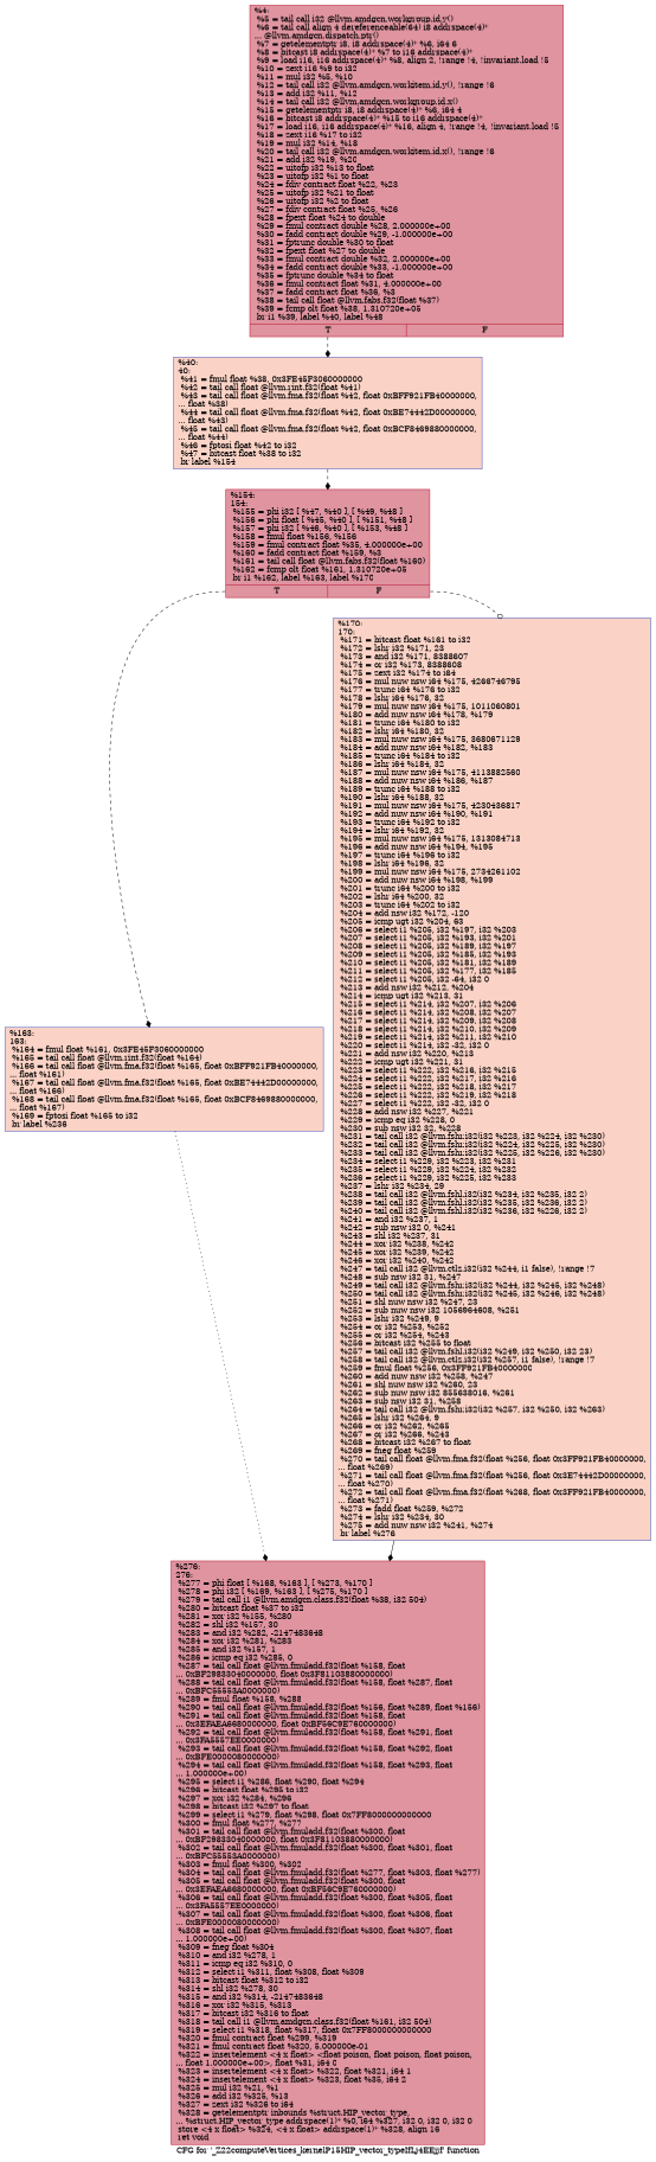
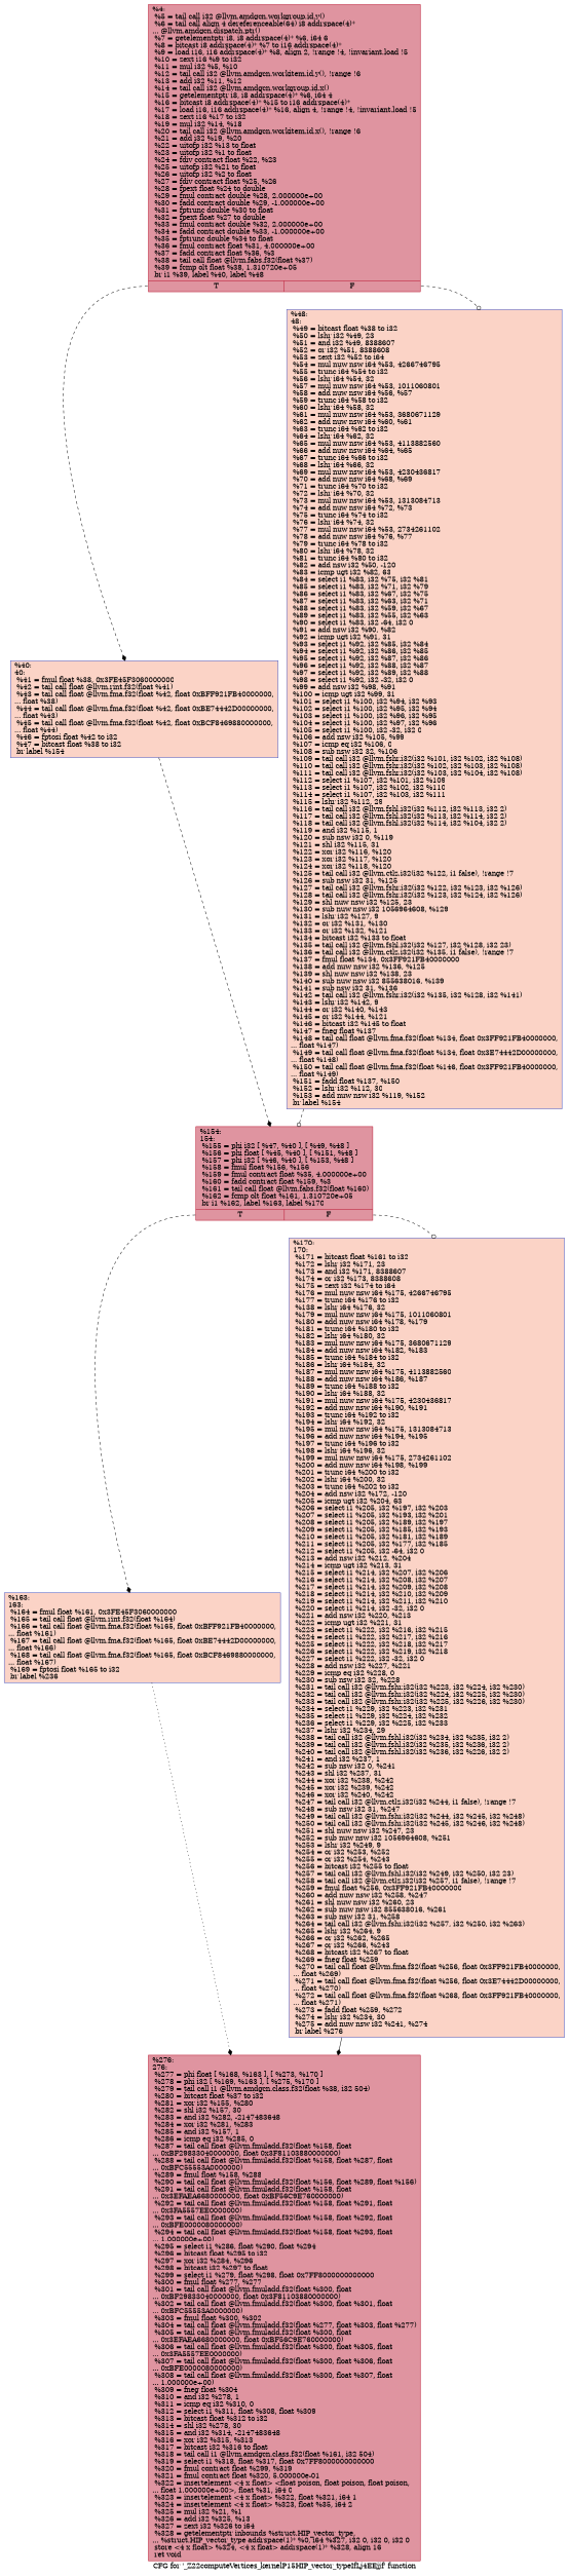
  digraph {
    label="CFG for '_Z22computeVertices_kernelP15HIP_vector_typeIfLj4EEjjf' function"
    node [color="#3d50c3ff" fillcolor="#f59c7d70" shape=record style=filled]
    edge [arrowhead=diamond style=dashed]
    n1 [color="#b70d28ff" fillcolor="#b70d2870" label="{%4:\l  %5 = tail call i32 @llvm.amdgcn.workgroup.id.y()\l  %6 = tail call align 4 dereferenceable(64) i8 addrspace(4)*\l... @llvm.amdgcn.dispatch.ptr()\l  %7 = getelementptr i8, i8 addrspace(4)* %6, i64 6\l  %8 = bitcast i8 addrspace(4)* %7 to i16 addrspace(4)*\l  %9 = load i16, i16 addrspace(4)* %8, align 2, !range !4, !invariant.load !5\l  %10 = zext i16 %9 to i32\l  %11 = mul i32 %5, %10\l  %12 = tail call i32 @llvm.amdgcn.workitem.id.y(), !range !6\l  %13 = add i32 %11, %12\l  %14 = tail call i32 @llvm.amdgcn.workgroup.id.x()\l  %15 = getelementptr i8, i8 addrspace(4)* %6, i64 4\l  %16 = bitcast i8 addrspace(4)* %15 to i16 addrspace(4)*\l  %17 = load i16, i16 addrspace(4)* %16, align 4, !range !4, !invariant.load !5\l  %18 = zext i16 %17 to i32\l  %19 = mul i32 %14, %18\l  %20 = tail call i32 @llvm.amdgcn.workitem.id.x(), !range !6\l  %21 = add i32 %19, %20\l  %22 = uitofp i32 %13 to float\l  %23 = uitofp i32 %1 to float\l  %24 = fdiv contract float %22, %23\l  %25 = uitofp i32 %21 to float\l  %26 = uitofp i32 %2 to float\l  %27 = fdiv contract float %25, %26\l  %28 = fpext float %24 to double\l  %29 = fmul contract double %28, 2.000000e+00\l  %30 = fadd contract double %29, -1.000000e+00\l  %31 = fptrunc double %30 to float\l  %32 = fpext float %27 to double\l  %33 = fmul contract double %32, 2.000000e+00\l  %34 = fadd contract double %33, -1.000000e+00\l  %35 = fptrunc double %34 to float\l  %36 = fmul contract float %31, 4.000000e+00\l  %37 = fadd contract float %36, %3\l  %38 = tail call float @llvm.fabs.f32(float %37)\l  %39 = fcmp olt float %38, 1.310720e+05\l  br i1 %39, label %40, label %48\l|{<s0>T|<s1>F}}"]
    n2 [label="{%40:\l40:                                               \l  %41 = fmul float %38, 0x3FE45F3060000000\l  %42 = tail call float @llvm.rint.f32(float %41)\l  %43 = tail call float @llvm.fma.f32(float %42, float 0xBFF921FB40000000,\l... float %38)\l  %44 = tail call float @llvm.fma.f32(float %42, float 0xBE74442D00000000,\l... float %43)\l  %45 = tail call float @llvm.fma.f32(float %42, float 0xBCF8469880000000,\l... float %44)\l  %46 = fptosi float %42 to i32\l  %47 = bitcast float %38 to i32\l  br label %154\l}"]
+   n3 [label="{%48:\l48:                                               \l  %49 = bitcast float %38 to i32\l  %50 = lshr i32 %49, 23\l  %51 = and i32 %49, 8388607\l  %52 = or i32 %51, 8388608\l  %53 = zext i32 %52 to i64\l  %54 = mul nuw nsw i64 %53, 4266746795\l  %55 = trunc i64 %54 to i32\l  %56 = lshr i64 %54, 32\l  %57 = mul nuw nsw i64 %53, 1011060801\l  %58 = add nuw nsw i64 %56, %57\l  %59 = trunc i64 %58 to i32\l  %60 = lshr i64 %58, 32\l  %61 = mul nuw nsw i64 %53, 3680671129\l  %62 = add nuw nsw i64 %60, %61\l  %63 = trunc i64 %62 to i32\l  %64 = lshr i64 %62, 32\l  %65 = mul nuw nsw i64 %53, 4113882560\l  %66 = add nuw nsw i64 %64, %65\l  %67 = trunc i64 %66 to i32\l  %68 = lshr i64 %66, 32\l  %69 = mul nuw nsw i64 %53, 4230436817\l  %70 = add nuw nsw i64 %68, %69\l  %71 = trunc i64 %70 to i32\l  %72 = lshr i64 %70, 32\l  %73 = mul nuw nsw i64 %53, 1313084713\l  %74 = add nuw nsw i64 %72, %73\l  %75 = trunc i64 %74 to i32\l  %76 = lshr i64 %74, 32\l  %77 = mul nuw nsw i64 %53, 2734261102\l  %78 = add nuw nsw i64 %76, %77\l  %79 = trunc i64 %78 to i32\l  %80 = lshr i64 %78, 32\l  %81 = trunc i64 %80 to i32\l  %82 = add nsw i32 %50, -120\l  %83 = icmp ugt i32 %82, 63\l  %84 = select i1 %83, i32 %75, i32 %81\l  %85 = select i1 %83, i32 %71, i32 %79\l  %86 = select i1 %83, i32 %67, i32 %75\l  %87 = select i1 %83, i32 %63, i32 %71\l  %88 = select i1 %83, i32 %59, i32 %67\l  %89 = select i1 %83, i32 %55, i32 %63\l  %90 = select i1 %83, i32 -64, i32 0\l  %91 = add nsw i32 %90, %82\l  %92 = icmp ugt i32 %91, 31\l  %93 = select i1 %92, i32 %85, i32 %84\l  %94 = select i1 %92, i32 %86, i32 %85\l  %95 = select i1 %92, i32 %87, i32 %86\l  %96 = select i1 %92, i32 %88, i32 %87\l  %97 = select i1 %92, i32 %89, i32 %88\l  %98 = select i1 %92, i32 -32, i32 0\l  %99 = add nsw i32 %98, %91\l  %100 = icmp ugt i32 %99, 31\l  %101 = select i1 %100, i32 %94, i32 %93\l  %102 = select i1 %100, i32 %95, i32 %94\l  %103 = select i1 %100, i32 %96, i32 %95\l  %104 = select i1 %100, i32 %97, i32 %96\l  %105 = select i1 %100, i32 -32, i32 0\l  %106 = add nsw i32 %105, %99\l  %107 = icmp eq i32 %106, 0\l  %108 = sub nsw i32 32, %106\l  %109 = tail call i32 @llvm.fshr.i32(i32 %101, i32 %102, i32 %108)\l  %110 = tail call i32 @llvm.fshr.i32(i32 %102, i32 %103, i32 %108)\l  %111 = tail call i32 @llvm.fshr.i32(i32 %103, i32 %104, i32 %108)\l  %112 = select i1 %107, i32 %101, i32 %109\l  %113 = select i1 %107, i32 %102, i32 %110\l  %114 = select i1 %107, i32 %103, i32 %111\l  %115 = lshr i32 %112, 29\l  %116 = tail call i32 @llvm.fshl.i32(i32 %112, i32 %113, i32 2)\l  %117 = tail call i32 @llvm.fshl.i32(i32 %113, i32 %114, i32 2)\l  %118 = tail call i32 @llvm.fshl.i32(i32 %114, i32 %104, i32 2)\l  %119 = and i32 %115, 1\l  %120 = sub nsw i32 0, %119\l  %121 = shl i32 %115, 31\l  %122 = xor i32 %116, %120\l  %123 = xor i32 %117, %120\l  %124 = xor i32 %118, %120\l  %125 = tail call i32 @llvm.ctlz.i32(i32 %122, i1 false), !range !7\l  %126 = sub nsw i32 31, %125\l  %127 = tail call i32 @llvm.fshr.i32(i32 %122, i32 %123, i32 %126)\l  %128 = tail call i32 @llvm.fshr.i32(i32 %123, i32 %124, i32 %126)\l  %129 = shl nuw nsw i32 %125, 23\l  %130 = sub nuw nsw i32 1056964608, %129\l  %131 = lshr i32 %127, 9\l  %132 = or i32 %131, %130\l  %133 = or i32 %132, %121\l  %134 = bitcast i32 %133 to float\l  %135 = tail call i32 @llvm.fshl.i32(i32 %127, i32 %128, i32 23)\l  %136 = tail call i32 @llvm.ctlz.i32(i32 %135, i1 false), !range !7\l  %137 = fmul float %134, 0x3FF921FB40000000\l  %138 = add nuw nsw i32 %136, %125\l  %139 = shl nuw nsw i32 %138, 23\l  %140 = sub nuw nsw i32 855638016, %139\l  %141 = sub nsw i32 31, %136\l  %142 = tail call i32 @llvm.fshr.i32(i32 %135, i32 %128, i32 %141)\l  %143 = lshr i32 %142, 9\l  %144 = or i32 %140, %143\l  %145 = or i32 %144, %121\l  %146 = bitcast i32 %145 to float\l  %147 = fneg float %137\l  %148 = tail call float @llvm.fma.f32(float %134, float 0x3FF921FB40000000,\l... float %147)\l  %149 = tail call float @llvm.fma.f32(float %134, float 0x3E74442D00000000,\l... float %148)\l  %150 = tail call float @llvm.fma.f32(float %146, float 0x3FF921FB40000000,\l... float %149)\l  %151 = fadd float %137, %150\l  %152 = lshr i32 %112, 30\l  %153 = add nuw nsw i32 %119, %152\l  br label %154\l}"]
    n4 [color="#b70d28ff" fillcolor="#b70d2870" label="{%154:\l154:                                              \l  %155 = phi i32 [ %47, %40 ], [ %49, %48 ]\l  %156 = phi float [ %45, %40 ], [ %151, %48 ]\l  %157 = phi i32 [ %46, %40 ], [ %153, %48 ]\l  %158 = fmul float %156, %156\l  %159 = fmul contract float %35, 4.000000e+00\l  %160 = fadd contract float %159, %3\l  %161 = tail call float @llvm.fabs.f32(float %160)\l  %162 = fcmp olt float %161, 1.310720e+05\l  br i1 %162, label %163, label %170\l|{<s0>T|<s1>F}}"]
    n5 [label="{%163:\l163:                                              \l  %164 = fmul float %161, 0x3FE45F3060000000\l  %165 = tail call float @llvm.rint.f32(float %164)\l  %166 = tail call float @llvm.fma.f32(float %165, float 0xBFF921FB40000000,\l... float %161)\l  %167 = tail call float @llvm.fma.f32(float %165, float 0xBE74442D00000000,\l... float %166)\l  %168 = tail call float @llvm.fma.f32(float %165, float 0xBCF8469880000000,\l... float %167)\l  %169 = fptosi float %165 to i32\l  br label %236\l}"]
-   n6 [label="{%170:\l170:                                              \l  %171 = bitcast float %161 to i32\l  %172 = lshr i32 %171, 23\l  %173 = and i32 %171, 8388607\l  %174 = or i32 %173, 8388608\l  %175 = zext i32 %174 to i64\l  %176 = mul nuw nsw i64 %175, 4266746795\l  %177 = trunc i64 %176 to i32\l  %178 = lshr i64 %176, 32\l  %179 = mul nuw nsw i64 %175, 1011060801\l  %180 = add nuw nsw i64 %178, %179\l  %181 = trunc i64 %180 to i32\l  %182 = lshr i64 %180, 32\l  %183 = mul nuw nsw i64 %175, 3680671129\l  %184 = add nuw nsw i64 %182, %183\l  %185 = trunc i64 %184 to i32\l  %186 = lshr i64 %184, 32\l  %187 = mul nuw nsw i64 %175, 4113882560\l  %188 = add nuw nsw i64 %186, %187\l  %189 = trunc i64 %188 to i32\l  %190 = lshr i64 %188, 32\l  %191 = mul nuw nsw i64 %175, 4230436817\l  %192 = add nuw nsw i64 %190, %191\l  %193 = trunc i64 %192 to i32\l  %194 = lshr i64 %192, 32\l  %195 = mul nuw nsw i64 %175, 1313084713\l  %196 = add nuw nsw i64 %194, %195\l  %197 = trunc i64 %196 to i32\l  %198 = lshr i64 %196, 32\l  %199 = mul nuw nsw i64 %175, 2734261102\l  %200 = add nuw nsw i64 %198, %199\l  %201 = trunc i64 %200 to i32\l  %202 = lshr i64 %200, 32\l  %203 = trunc i64 %202 to i32\l  %204 = add nsw i32 %172, -120\l  %205 = icmp ugt i32 %204, 63\l  %206 = select i1 %205, i32 %197, i32 %203\l  %207 = select i1 %205, i32 %193, i32 %201\l  %208 = select i1 %205, i32 %189, i32 %197\l  %209 = select i1 %205, i32 %185, i32 %193\l  %210 = select i1 %205, i32 %181, i32 %189\l  %211 = select i1 %205, i32 %177, i32 %185\l  %212 = select i1 %205, i32 -64, i32 0\l  %213 = add nsw i32 %212, %204\l  %214 = icmp ugt i32 %213, 31\l  %215 = select i1 %214, i32 %207, i32 %206\l  %216 = select i1 %214, i32 %208, i32 %207\l  %217 = select i1 %214, i32 %209, i32 %208\l  %218 = select i1 %214, i32 %210, i32 %209\l  %219 = select i1 %214, i32 %211, i32 %210\l  %220 = select i1 %214, i32 -32, i32 0\l  %221 = add nsw i32 %220, %213\l  %222 = icmp ugt i32 %221, 31\l  %223 = select i1 %222, i32 %216, i32 %215\l  %224 = select i1 %222, i32 %217, i32 %216\l  %225 = select i1 %222, i32 %218, i32 %217\l  %226 = select i1 %222, i32 %219, i32 %218\l  %227 = select i1 %222, i32 -32, i32 0\l  %228 = add nsw i32 %227, %221\l  %229 = icmp eq i32 %228, 0\l  %230 = sub nsw i32 32, %228\l  %231 = tail call i32 @llvm.fshr.i32(i32 %223, i32 %224, i32 %230)\l  %232 = tail call i32 @llvm.fshr.i32(i32 %224, i32 %225, i32 %230)\l  %233 = tail call i32 @llvm.fshr.i32(i32 %225, i32 %226, i32 %230)\l  %234 = select i1 %229, i32 %223, i32 %231\l  %235 = select i1 %229, i32 %224, i32 %232\l  %236 = select i1 %229, i32 %225, i32 %233\l  %237 = lshr i32 %234, 29\l  %238 = tail call i32 @llvm.fshl.i32(i32 %234, i32 %235, i32 2)\l  %239 = tail call i32 @llvm.fshl.i32(i32 %235, i32 %236, i32 2)\l  %240 = tail call i32 @llvm.fshl.i32(i32 %236, i32 %226, i32 2)\l  %241 = and i32 %237, 1\l  %242 = sub nsw i32 0, %241\l  %243 = shl i32 %237, 31\l  %244 = xor i32 %238, %242\l  %245 = xor i32 %239, %242\l  %246 = xor i32 %240, %242\l  %247 = tail call i32 @llvm.ctlz.i32(i32 %244, i1 false), !range !7\l  %248 = sub nsw i32 31, %247\l  %249 = tail call i32 @llvm.fshr.i32(i32 %244, i32 %245, i32 %248)\l  %250 = tail call i32 @llvm.fshr.i32(i32 %245, i32 %246, i32 %248)\l  %251 = shl nuw nsw i32 %247, 23\l  %252 = sub nuw nsw i32 1056964608, %251\l  %253 = lshr i32 %249, 9\l  %254 = or i32 %253, %252\l  %255 = or i32 %254, %243\l  %256 = bitcast i32 %255 to float\l  %257 = tail call i32 @llvm.fshl.i32(i32 %249, i32 %250, i32 23)\l  %258 = tail call i32 @llvm.ctlz.i32(i32 %257, i1 false), !range !7\l  %259 = fmul float %256, 0x3FF921FB40000000\l  %260 = add nuw nsw i32 %258, %247\l  %261 = shl nuw nsw i32 %260, 23\l  %262 = sub nuw nsw i32 855638016, %261\l  %263 = sub nsw i32 31, %258\l  %264 = tail call i32 @llvm.fshr.i32(i32 %257, i32 %250, i32 %263)\l  %265 = lshr i32 %264, 9\l  %266 = or i32 %262, %265\l  %267 = or i32 %266, %243\l  %268 = bitcast i32 %267 to float\l  %269 = fneg float %259\l  %270 = tail call float @llvm.fma.f32(float %256, float 0x3FF921FB40000000,\l... float %269)\l  %271 = tail call float @llvm.fma.f32(float %256, float 0x3E74442D00000000,\l... float %270)\l  %272 = tail call float @llvm.fma.f32(float %268, float 0x3FF921FB40000000,\l... float %271)\l  %273 = fadd float %259, %272\l  %274 = lshr i32 %234, 30\l  %275 = add nuw nsw i32 %241, %274\l  br label %276\l}"]
+   n6 [label="{%170:\l170:                                              \l  %171 = bitcast float %161 to i32\l  %172 = lshr i32 %171, 23\l  %173 = and i32 %171, 8388607\l  %174 = or i32 %173, 8388608\l  %175 = zext i32 %174 to i64\l  %176 = mul nuw nsw i64 %175, 4266746795\l  %177 = trunc i64 %176 to i32\l  %138 = lshr i64 %176, 32\l  %179 = mul nuw nsw i64 %175, 1011060801\l  %180 = add nuw nsw i64 %178, %179\l  %181 = trunc i64 %180 to i32\l  %182 = lshr i64 %180, 32\l  %183 = mul nuw nsw i64 %175, 3680671129\l  %184 = add nuw nsw i64 %182, %183\l  %185 = trunc i64 %184 to i32\l  %186 = lshr i64 %184, 32\l  %187 = mul nuw nsw i64 %175, 4113882560\l  %188 = add nuw nsw i64 %186, %187\l  %189 = trunc i64 %188 to i32\l  %190 = lshr i64 %188, 32\l  %191 = mul nuw nsw i64 %175, 4230436817\l  %192 = add nuw nsw i64 %190, %191\l  %193 = trunc i64 %192 to i32\l  %194 = lshr i64 %192, 32\l  %195 = mul nuw nsw i64 %175, 1313084713\l  %196 = add nuw nsw i64 %194, %195\l  %197 = trunc i64 %196 to i32\l  %198 = lshr i64 %196, 32\l  %199 = mul nuw nsw i64 %175, 2734261102\l  %200 = add nuw nsw i64 %198, %199\l  %201 = trunc i64 %200 to i32\l  %202 = lshr i64 %200, 32\l  %203 = trunc i64 %202 to i32\l  %204 = add nsw i32 %172, -120\l  %205 = icmp ugt i32 %204, 63\l  %206 = select i1 %205, i32 %197, i32 %203\l  %207 = select i1 %205, i32 %193, i32 %201\l  %208 = select i1 %205, i32 %189, i32 %197\l  %209 = select i1 %205, i32 %185, i32 %193\l  %210 = select i1 %205, i32 %181, i32 %189\l  %211 = select i1 %205, i32 %177, i32 %185\l  %212 = select i1 %205, i32 -64, i32 0\l  %213 = add nsw i32 %212, %204\l  %214 = icmp ugt i32 %213, 31\l  %215 = select i1 %214, i32 %207, i32 %206\l  %216 = select i1 %214, i32 %208, i32 %207\l  %217 = select i1 %214, i32 %209, i32 %208\l  %218 = select i1 %214, i32 %210, i32 %209\l  %219 = select i1 %214, i32 %211, i32 %210\l  %220 = select i1 %214, i32 -32, i32 0\l  %221 = add nsw i32 %220, %213\l  %222 = icmp ugt i32 %221, 31\l  %223 = select i1 %222, i32 %216, i32 %215\l  %224 = select i1 %222, i32 %217, i32 %216\l  %225 = select i1 %222, i32 %218, i32 %217\l  %226 = select i1 %222, i32 %219, i32 %218\l  %227 = select i1 %222, i32 -32, i32 0\l  %228 = add nsw i32 %227, %221\l  %229 = icmp eq i32 %228, 0\l  %230 = sub nsw i32 32, %228\l  %231 = tail call i32 @llvm.fshr.i32(i32 %223, i32 %224, i32 %230)\l  %232 = tail call i32 @llvm.fshr.i32(i32 %224, i32 %225, i32 %230)\l  %233 = tail call i32 @llvm.fshr.i32(i32 %225, i32 %226, i32 %230)\l  %234 = select i1 %229, i32 %223, i32 %231\l  %235 = select i1 %229, i32 %224, i32 %232\l  %236 = select i1 %229, i32 %225, i32 %233\l  %237 = lshr i32 %234, 29\l  %238 = tail call i32 @llvm.fshl.i32(i32 %234, i32 %235, i32 2)\l  %239 = tail call i32 @llvm.fshl.i32(i32 %235, i32 %236, i32 2)\l  %240 = tail call i32 @llvm.fshl.i32(i32 %236, i32 %226, i32 2)\l  %241 = and i32 %237, 1\l  %242 = sub nsw i32 0, %241\l  %243 = shl i32 %237, 31\l  %244 = xor i32 %238, %242\l  %245 = xor i32 %239, %242\l  %246 = xor i32 %240, %242\l  %247 = tail call i32 @llvm.ctlz.i32(i32 %244, i1 false), !range !7\l  %248 = sub nsw i32 31, %247\l  %249 = tail call i32 @llvm.fshr.i32(i32 %244, i32 %245, i32 %248)\l  %250 = tail call i32 @llvm.fshr.i32(i32 %245, i32 %246, i32 %248)\l  %251 = shl nuw nsw i32 %247, 23\l  %252 = sub nuw nsw i32 1056964608, %251\l  %253 = lshr i32 %249, 9\l  %254 = or i32 %253, %252\l  %255 = or i32 %254, %243\l  %256 = bitcast i32 %255 to float\l  %257 = tail call i32 @llvm.fshl.i32(i32 %249, i32 %250, i32 23)\l  %258 = tail call i32 @llvm.ctlz.i32(i32 %257, i1 false), !range !7\l  %259 = fmul float %256, 0x3FF921FB40000000\l  %260 = add nuw nsw i32 %258, %247\l  %261 = shl nuw nsw i32 %260, 23\l  %262 = sub nuw nsw i32 855638016, %261\l  %263 = sub nsw i32 31, %258\l  %264 = tail call i32 @llvm.fshr.i32(i32 %257, i32 %250, i32 %263)\l  %265 = lshr i32 %264, 9\l  %266 = or i32 %262, %265\l  %267 = or i32 %266, %243\l  %268 = bitcast i32 %267 to float\l  %269 = fneg float %259\l  %270 = tail call float @llvm.fma.f32(float %256, float 0x3FF921FB40000000,\l... float %269)\l  %271 = tail call float @llvm.fma.f32(float %256, float 0x3E74442D00000000,\l... float %270)\l  %272 = tail call float @llvm.fma.f32(float %268, float 0x3FF921FB40000000,\l... float %271)\l  %273 = fadd float %259, %272\l  %274 = lshr i32 %234, 30\l  %275 = add nuw nsw i32 %241, %274\l  br label %276\l}"]
    n7 [color="#b70d28ff" fillcolor="#b70d2870" label="{%276:\l276:                                              \l  %277 = phi float [ %168, %163 ], [ %273, %170 ]\l  %278 = phi i32 [ %169, %163 ], [ %275, %170 ]\l  %279 = tail call i1 @llvm.amdgcn.class.f32(float %38, i32 504)\l  %280 = bitcast float %37 to i32\l  %281 = xor i32 %155, %280\l  %282 = shl i32 %157, 30\l  %283 = and i32 %282, -2147483648\l  %284 = xor i32 %281, %283\l  %285 = and i32 %157, 1\l  %286 = icmp eq i32 %285, 0\l  %287 = tail call float @llvm.fmuladd.f32(float %158, float\l... 0xBF29833040000000, float 0x3F81103880000000)\l  %288 = tail call float @llvm.fmuladd.f32(float %158, float %287, float\l... 0xBFC55553A0000000)\l  %289 = fmul float %158, %288\l  %290 = tail call float @llvm.fmuladd.f32(float %156, float %289, float %156)\l  %291 = tail call float @llvm.fmuladd.f32(float %158, float\l... 0x3EFAEA6680000000, float 0xBF56C9E760000000)\l  %292 = tail call float @llvm.fmuladd.f32(float %158, float %291, float\l... 0x3FA5557EE0000000)\l  %293 = tail call float @llvm.fmuladd.f32(float %158, float %292, float\l... 0xBFE0000080000000)\l  %294 = tail call float @llvm.fmuladd.f32(float %158, float %293, float\l... 1.000000e+00)\l  %295 = select i1 %286, float %290, float %294\l  %296 = bitcast float %295 to i32\l  %297 = xor i32 %284, %296\l  %298 = bitcast i32 %297 to float\l  %299 = select i1 %279, float %298, float 0x7FF8000000000000\l  %300 = fmul float %277, %277\l  %301 = tail call float @llvm.fmuladd.f32(float %300, float\l... 0xBF29833040000000, float 0x3F81103880000000)\l  %302 = tail call float @llvm.fmuladd.f32(float %300, float %301, float\l... 0xBFC55553A0000000)\l  %303 = fmul float %300, %302\l  %304 = tail call float @llvm.fmuladd.f32(float %277, float %303, float %277)\l  %305 = tail call float @llvm.fmuladd.f32(float %300, float\l... 0x3EFAEA6680000000, float 0xBF56C9E760000000)\l  %306 = tail call float @llvm.fmuladd.f32(float %300, float %305, float\l... 0x3FA5557EE0000000)\l  %307 = tail call float @llvm.fmuladd.f32(float %300, float %306, float\l... 0xBFE0000080000000)\l  %308 = tail call float @llvm.fmuladd.f32(float %300, float %307, float\l... 1.000000e+00)\l  %309 = fneg float %304\l  %310 = and i32 %278, 1\l  %311 = icmp eq i32 %310, 0\l  %312 = select i1 %311, float %308, float %309\l  %313 = bitcast float %312 to i32\l  %314 = shl i32 %278, 30\l  %315 = and i32 %314, -2147483648\l  %316 = xor i32 %315, %313\l  %317 = bitcast i32 %316 to float\l  %318 = tail call i1 @llvm.amdgcn.class.f32(float %161, i32 504)\l  %319 = select i1 %318, float %317, float 0x7FF8000000000000\l  %320 = fmul contract float %299, %319\l  %321 = fmul contract float %320, 5.000000e-01\l  %322 = insertelement \<4 x float\> \<float poison, float poison, float poison,\l... float 1.000000e+00\>, float %31, i64 0\l  %323 = insertelement \<4 x float\> %322, float %321, i64 1\l  %324 = insertelement \<4 x float\> %323, float %35, i64 2\l  %325 = mul i32 %21, %1\l  %326 = add i32 %325, %13\l  %327 = zext i32 %326 to i64\l  %328 = getelementptr inbounds %struct.HIP_vector_type,\l... %struct.HIP_vector_type addrspace(1)* %0, i64 %327, i32 0, i32 0, i32 0\l  store \<4 x float\> %324, \<4 x float\> addrspace(1)* %328, align 16\l  ret void\l}"]
    n1 -> n2 [tailport=s0]
+   n1 -> n3 [arrowhead=odot tailport=s1]
    n2 -> n4
+   n3 -> n4 [arrowhead=odot]
    n4 -> n5 [tailport=s0]
    n4 -> n6 [arrowhead=odot tailport=s1]
    n5 -> n7 [style=dotted]
    n6 -> n7 [style=solid]
  }
